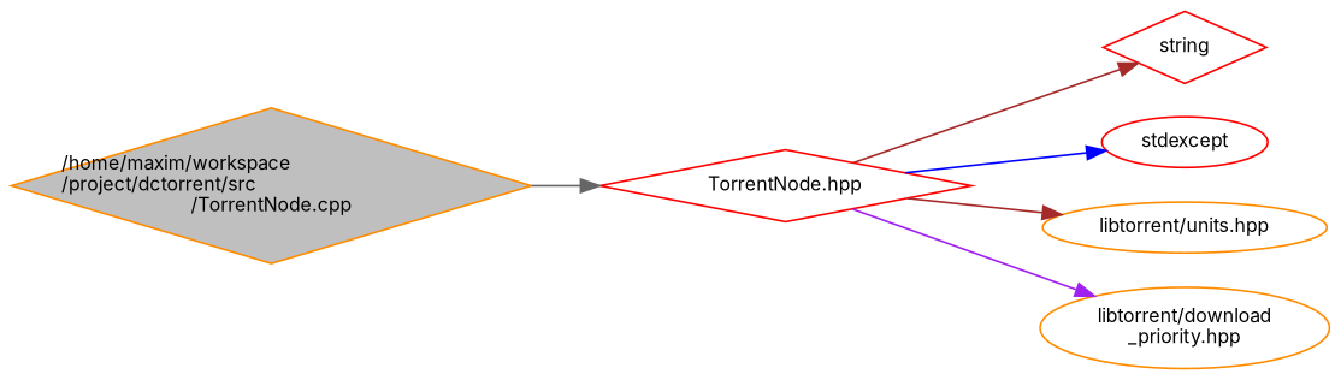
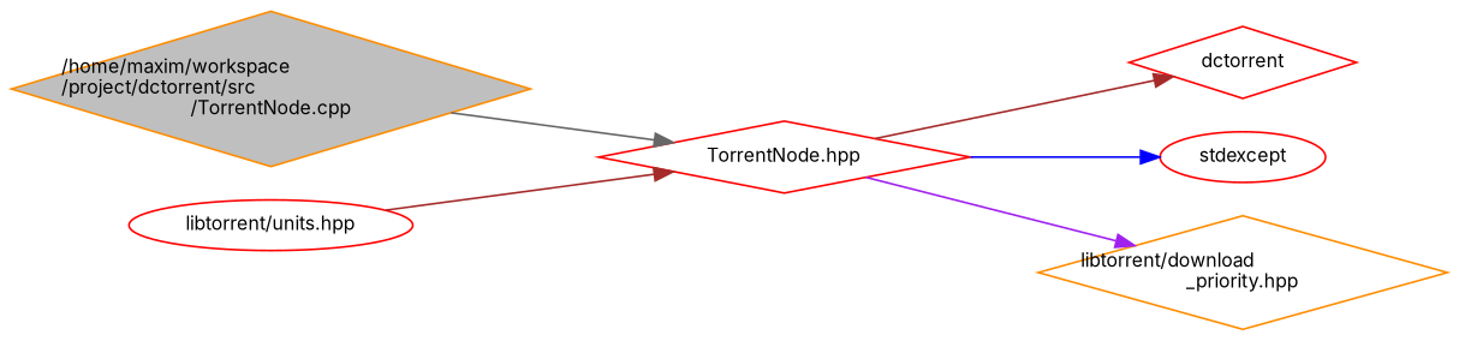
  digraph {
    fontname=Inter
    rankdir=LR
    node [color=darkorange fillcolor=white fontname=Inter fontsize=10 shape=diamond style=filled]
    edge [color=brown fontname=Inter fontsize=10 labelfontname=Helvetica labelfontsize=10 style=solid]
    n1 [fillcolor=grey75 fontcolor=black height=0.2 label="/home/maxim/workspace\l/project/dctorrent/src\l/TorrentNode.cpp" width=0.4]
    n2 [color=red height=0.2 label="TorrentNode.hpp" width=0.4]
-   n3 [color=red height=0.2 label=string width=0.4]
+   n3 [color=red height=0.2 label=dctorrent width=0.4]
    n4 [color=red height=0.2 label=stdexcept shape=ellipse width=0.4]
-   n5 [height=0.2 label="libtorrent/units.hpp" shape=ellipse width=0.4]
-   n6 [height=0.2 label="libtorrent/download\l_priority.hpp" shape=ellipse width=0.4]
+   n5 [color=red height=0.2 label="libtorrent/units.hpp" shape=ellipse width=0.4]
+   n6 [height=0.2 label="libtorrent/download\l_priority.hpp" width=0.4]
    n1 -> n2 [color=gray40]
    n2 -> n3
    n2 -> n4 [color=blue]
-   n2 -> n5
+   n5 -> n2
    n2 -> n6 [color=purple]
  }
